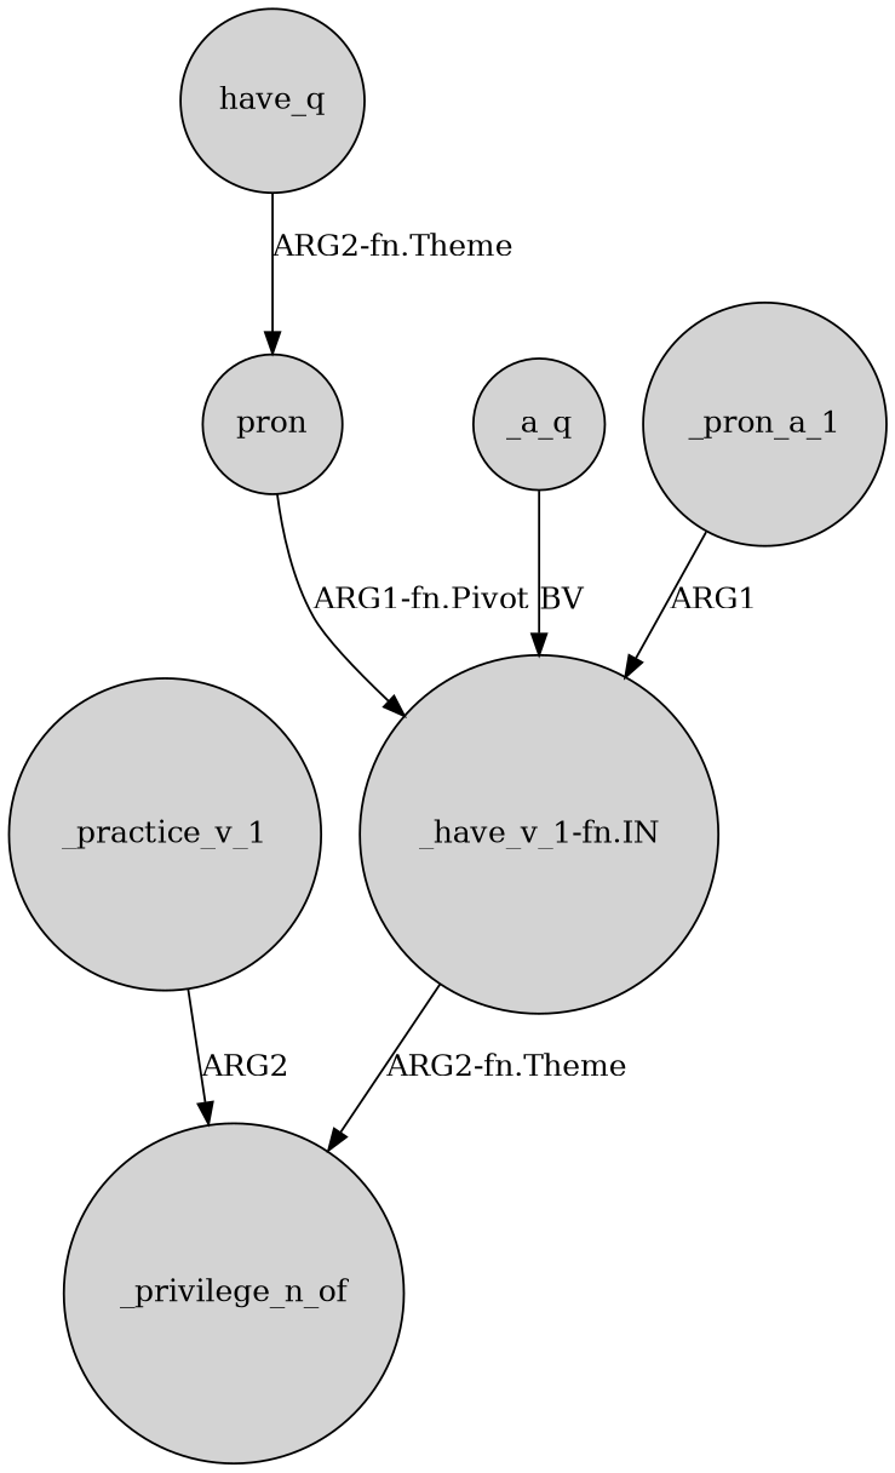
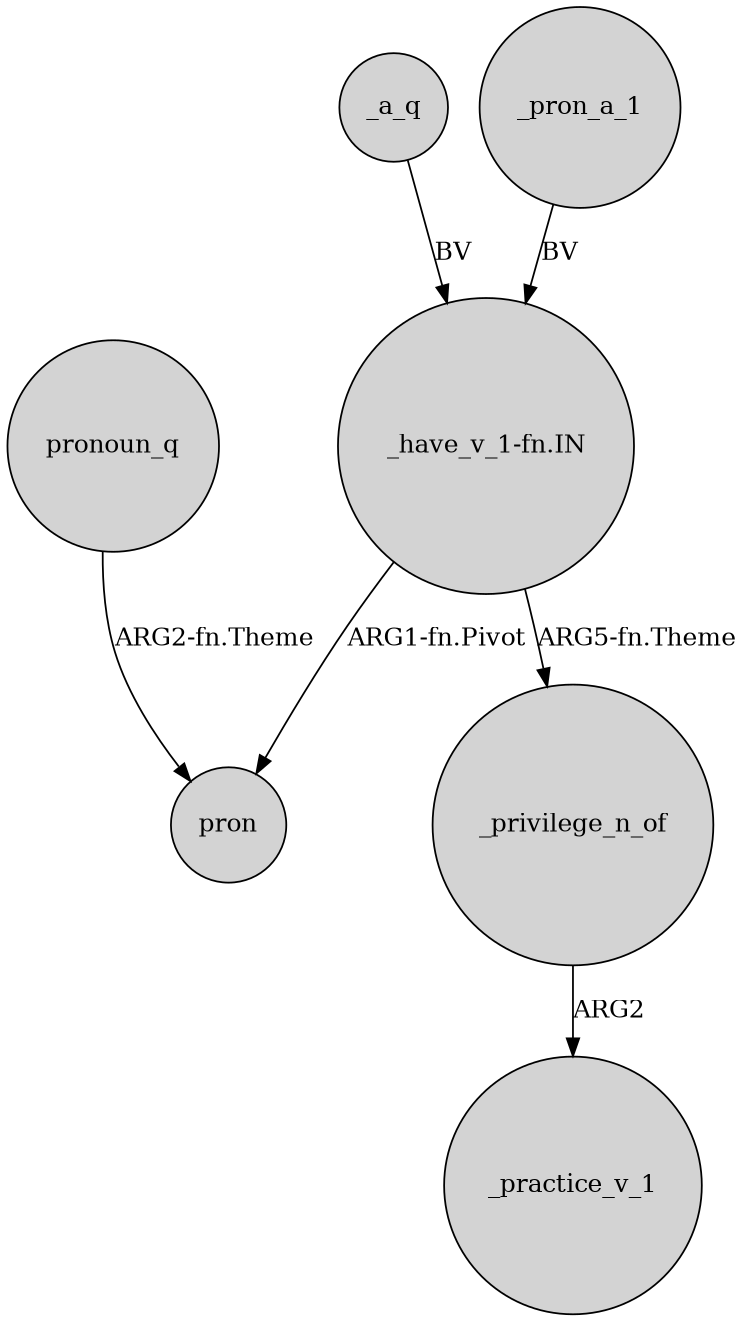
  digraph {
    node [shape=circle style=filled]
    "_have_v_1-fn.IN"
    _privilege_n_of
    pron
    _practice_v_1
    _a_q
    n6 [label=_pron_a_1]
-   pronoun_q [label=have_q]
-   "_have_v_1-fn.IN" -> _privilege_n_of [label="ARG2-fn.Theme"]
-   pron -> "_have_v_1-fn.IN" [label="ARG1-fn.Pivot"]
-   _practice_v_1 -> _privilege_n_of [label=ARG2]
+   pronoun_q
+   "_have_v_1-fn.IN" -> _privilege_n_of [label="ARG5-fn.Theme"]
+   "_have_v_1-fn.IN" -> pron [label="ARG1-fn.Pivot"]
+   _privilege_n_of -> _practice_v_1 [label=ARG2]
    _a_q -> "_have_v_1-fn.IN" [label=BV]
-   n6 -> "_have_v_1-fn.IN" [label=ARG1]
+   n6 -> "_have_v_1-fn.IN" [label=BV]
    pronoun_q -> pron [label="ARG2-fn.Theme"]
  }
